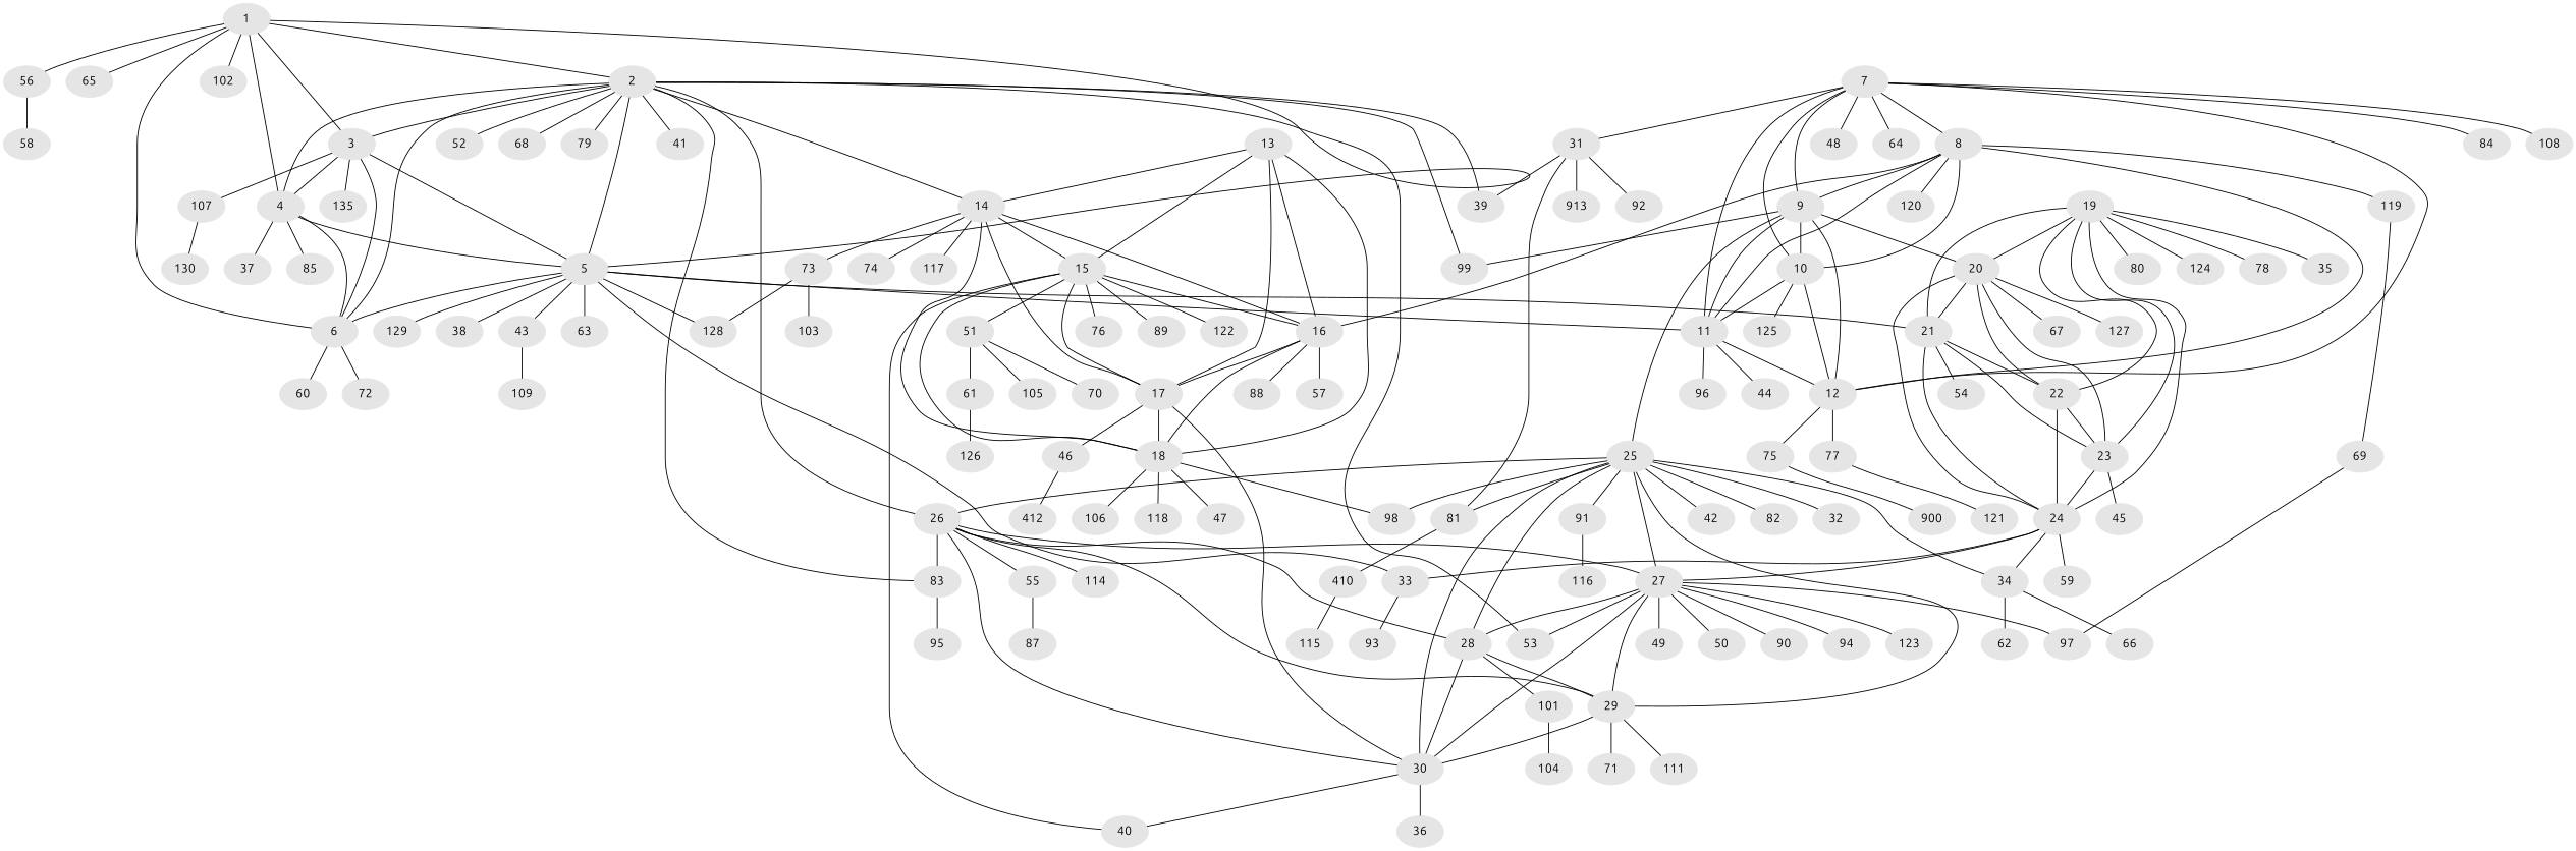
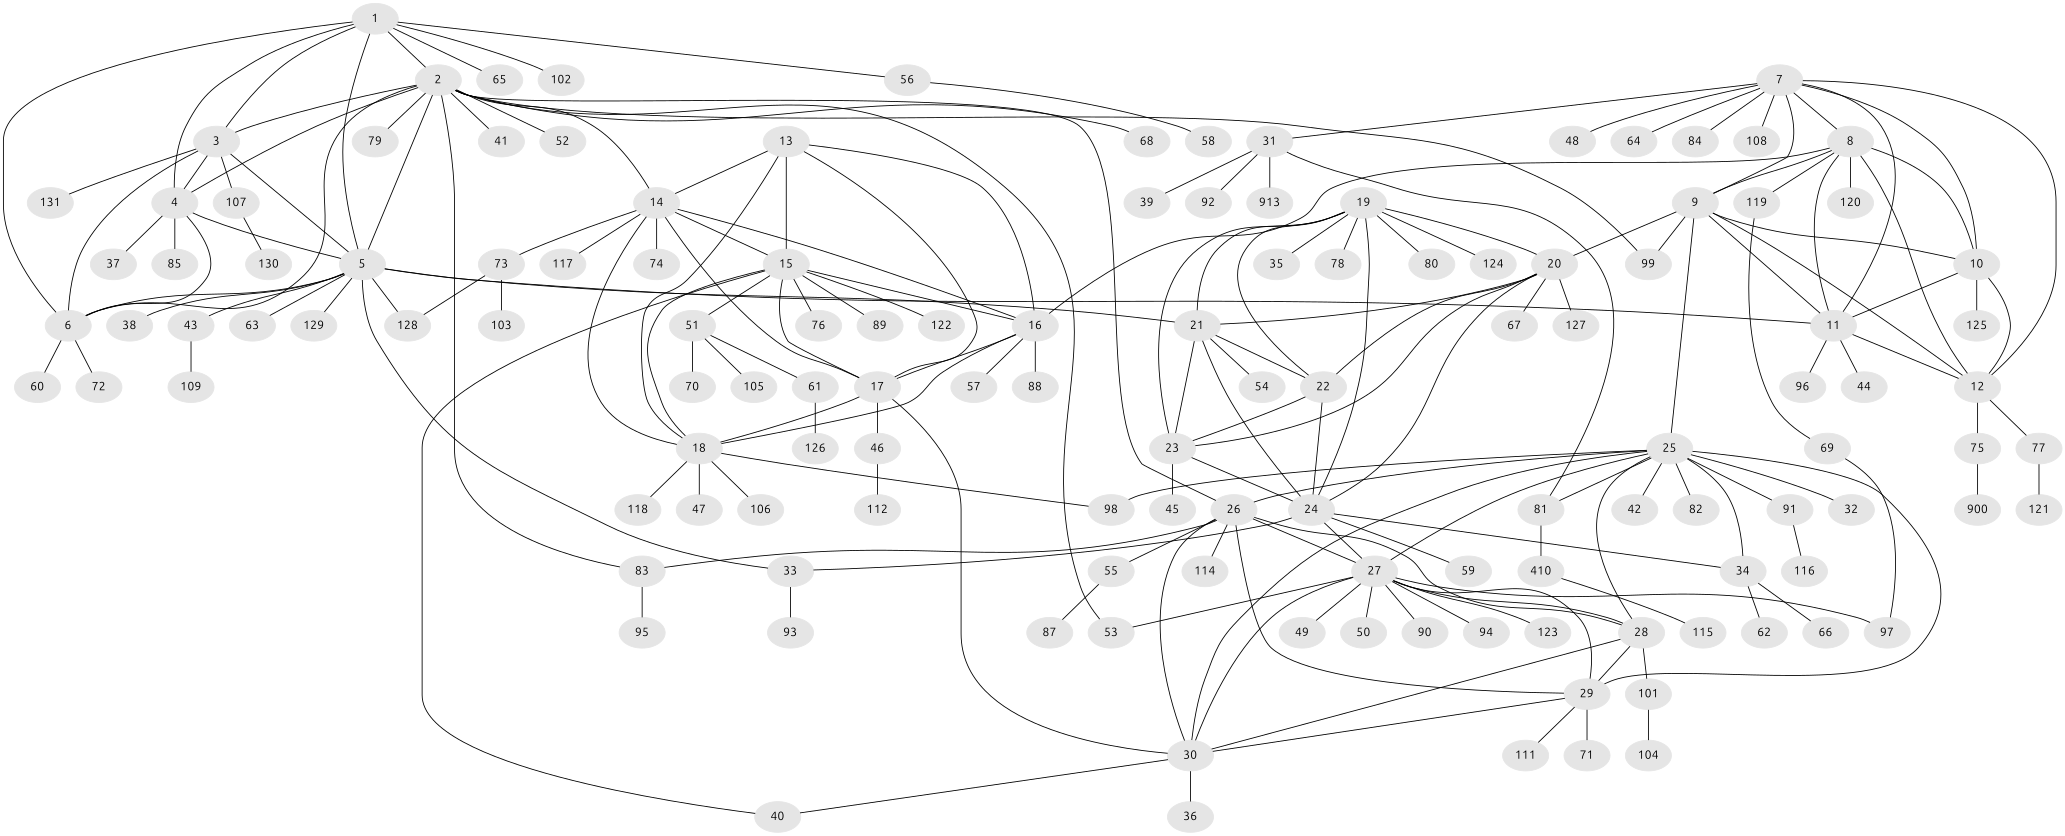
  graph {
    fontname=Ubuntu
    node [color=gray90 fontname=Ubuntu style=filled]
    edge [fontname=Ubuntu]
    1
    2
    3
    4
    5
    6
    56
    65
    102
    14
    26
    39
    41
    52
    53
    68
    79
    83
    99
    107
-   131 [label=135]
+   131
    37
    85
    11
    21
    33
    38
    43
    63
    128
    129
    60
    72
    58
    16
    15
    17
    18
    73
    74
    117
    30
    27
    28
    29
    55
    114
    95
    130
    12
    44
    96
    24
    22
    23
    54
    93
    109
    7
    8
    9
    10
    31
    48
    64
    84
    108
    119
    120
    20
    25
    125
    75
    77
    81
    92
    n77 [label=913]
    57
    88
    69
    67
    127
    98
    34
    32
    42
    82
    91
    97
    n90 [label=900]
    121
    13
    40
    51
    76
    89
    122
    46
    47
    106
    118
    103
    61
    70
    105
    36
-   112 [label=412]
+   112
    59
    19
    35
    78
    80
    124
    45
    49
    50
    90
    94
    123
    62
    66
    101
    71
    111
    n125 [label=410]
    116
    87
    104
    126
    115
    1 -- 2
    1 -- 3
    1 -- 4
    1 -- 5
    1 -- 6
    1 -- 56
    1 -- 65
    1 -- 102
    2 -- 3
    2 -- 4
    2 -- 5
    2 -- 6
    2 -- 14
    2 -- 26
-   2 -- 39
    2 -- 41
    2 -- 52
    2 -- 53
    2 -- 68
    2 -- 79
    2 -- 83
    2 -- 99
    3 -- 4
    3 -- 5
    3 -- 6
    3 -- 107
    3 -- 131
    4 -- 5
    4 -- 6
    4 -- 37
    4 -- 85
    5 -- 6
    5 -- 11
    5 -- 21
    5 -- 33
    5 -- 38
    5 -- 43
    5 -- 63
    5 -- 128
    5 -- 129
    6 -- 60
    6 -- 72
    56 -- 58
    14 -- 16
    14 -- 15
    14 -- 17
    14 -- 18
    14 -- 73
    14 -- 74
    14 -- 117
    26 -- 83
    26 -- 30
    26 -- 27
    26 -- 28
    26 -- 29
    26 -- 55
    26 -- 114
    83 -- 95
    107 -- 130
    11 -- 12
    11 -- 44
    11 -- 96
    21 -- 24
    21 -- 22
    21 -- 23
    21 -- 54
    33 -- 93
    43 -- 109
    16 -- 17
    16 -- 18
    16 -- 57
    16 -- 88
    15 -- 16
    15 -- 17
    15 -- 18
    15 -- 40
    15 -- 51
    15 -- 76
    15 -- 89
    15 -- 122
    17 -- 18
    17 -- 30
    17 -- 46
    18 -- 98
    18 -- 47
    18 -- 106
    18 -- 118
    73 -- 128
    73 -- 103
    30 -- 40
    30 -- 36
    27 -- 53
    27 -- 30
    27 -- 28
    27 -- 29
    27 -- 97
    27 -- 49
    27 -- 50
    27 -- 90
    27 -- 94
    27 -- 123
    28 -- 30
    28 -- 29
    28 -- 101
    29 -- 30
    29 -- 71
    29 -- 111
    55 -- 87
    12 -- 75
    12 -- 77
    24 -- 33
    24 -- 27
    24 -- 34
    24 -- 59
    22 -- 24
    22 -- 23
    23 -- 24
    23 -- 45
    7 -- 11
    7 -- 12
    7 -- 8
    7 -- 9
    7 -- 10
    7 -- 31
    7 -- 48
    7 -- 64
    7 -- 84
    7 -- 108
    8 -- 11
    8 -- 16
    8 -- 12
    8 -- 9
    8 -- 10
    8 -- 119
    8 -- 120
    9 -- 99
    9 -- 11
    9 -- 12
    9 -- 10
    9 -- 20
    9 -- 25
    10 -- 11
    10 -- 12
    10 -- 125
    31 -- 39
    31 -- 81
    31 -- 92
    31 -- n77
    119 -- 69
    20 -- 21
    20 -- 24
    20 -- 22
    20 -- 23
    20 -- 67
    20 -- 127
    25 -- 26
    25 -- 30
    25 -- 27
    25 -- 28
    25 -- 29
    25 -- 81
    25 -- 98
    25 -- 34
    25 -- 32
    25 -- 42
    25 -- 82
    25 -- 91
    75 -- n90
    77 -- 121
    81 -- n125
    69 -- 97
    34 -- 62
    34 -- 66
    91 -- 116
    13 -- 14
    13 -- 16
    13 -- 15
    13 -- 17
    13 -- 18
    51 -- 61
    51 -- 70
    51 -- 105
    46 -- 112
    61 -- 126
    19 -- 21
    19 -- 24
    19 -- 22
    19 -- 23
    19 -- 20
    19 -- 35
    19 -- 78
    19 -- 80
    19 -- 124
    101 -- 104
    n125 -- 115
  }
